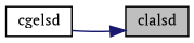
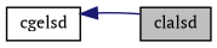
  digraph {
    rankdir=RL
    fontname="PT Serif"
    node [color=black fontname="PT Serif" fontsize=10 shape=record style=filled]
    n1 [fillcolor=grey75 fontcolor=black height=0.2 label=clalsd width=0.4]
    n2 [fillcolor=white height=0.2 label=cgelsd width=0.4]
-   n1 -> n2 [color=midnightblue dir=back fontname="PT Serif" fontsize=10 labelfontname=Helvetica labelfontsize=10 style=solid]
+   n2 -> n1 [color=midnightblue dir=back fontname="PT Serif" fontsize=10 labelfontname=Helvetica labelfontsize=10 style=solid]
  }
